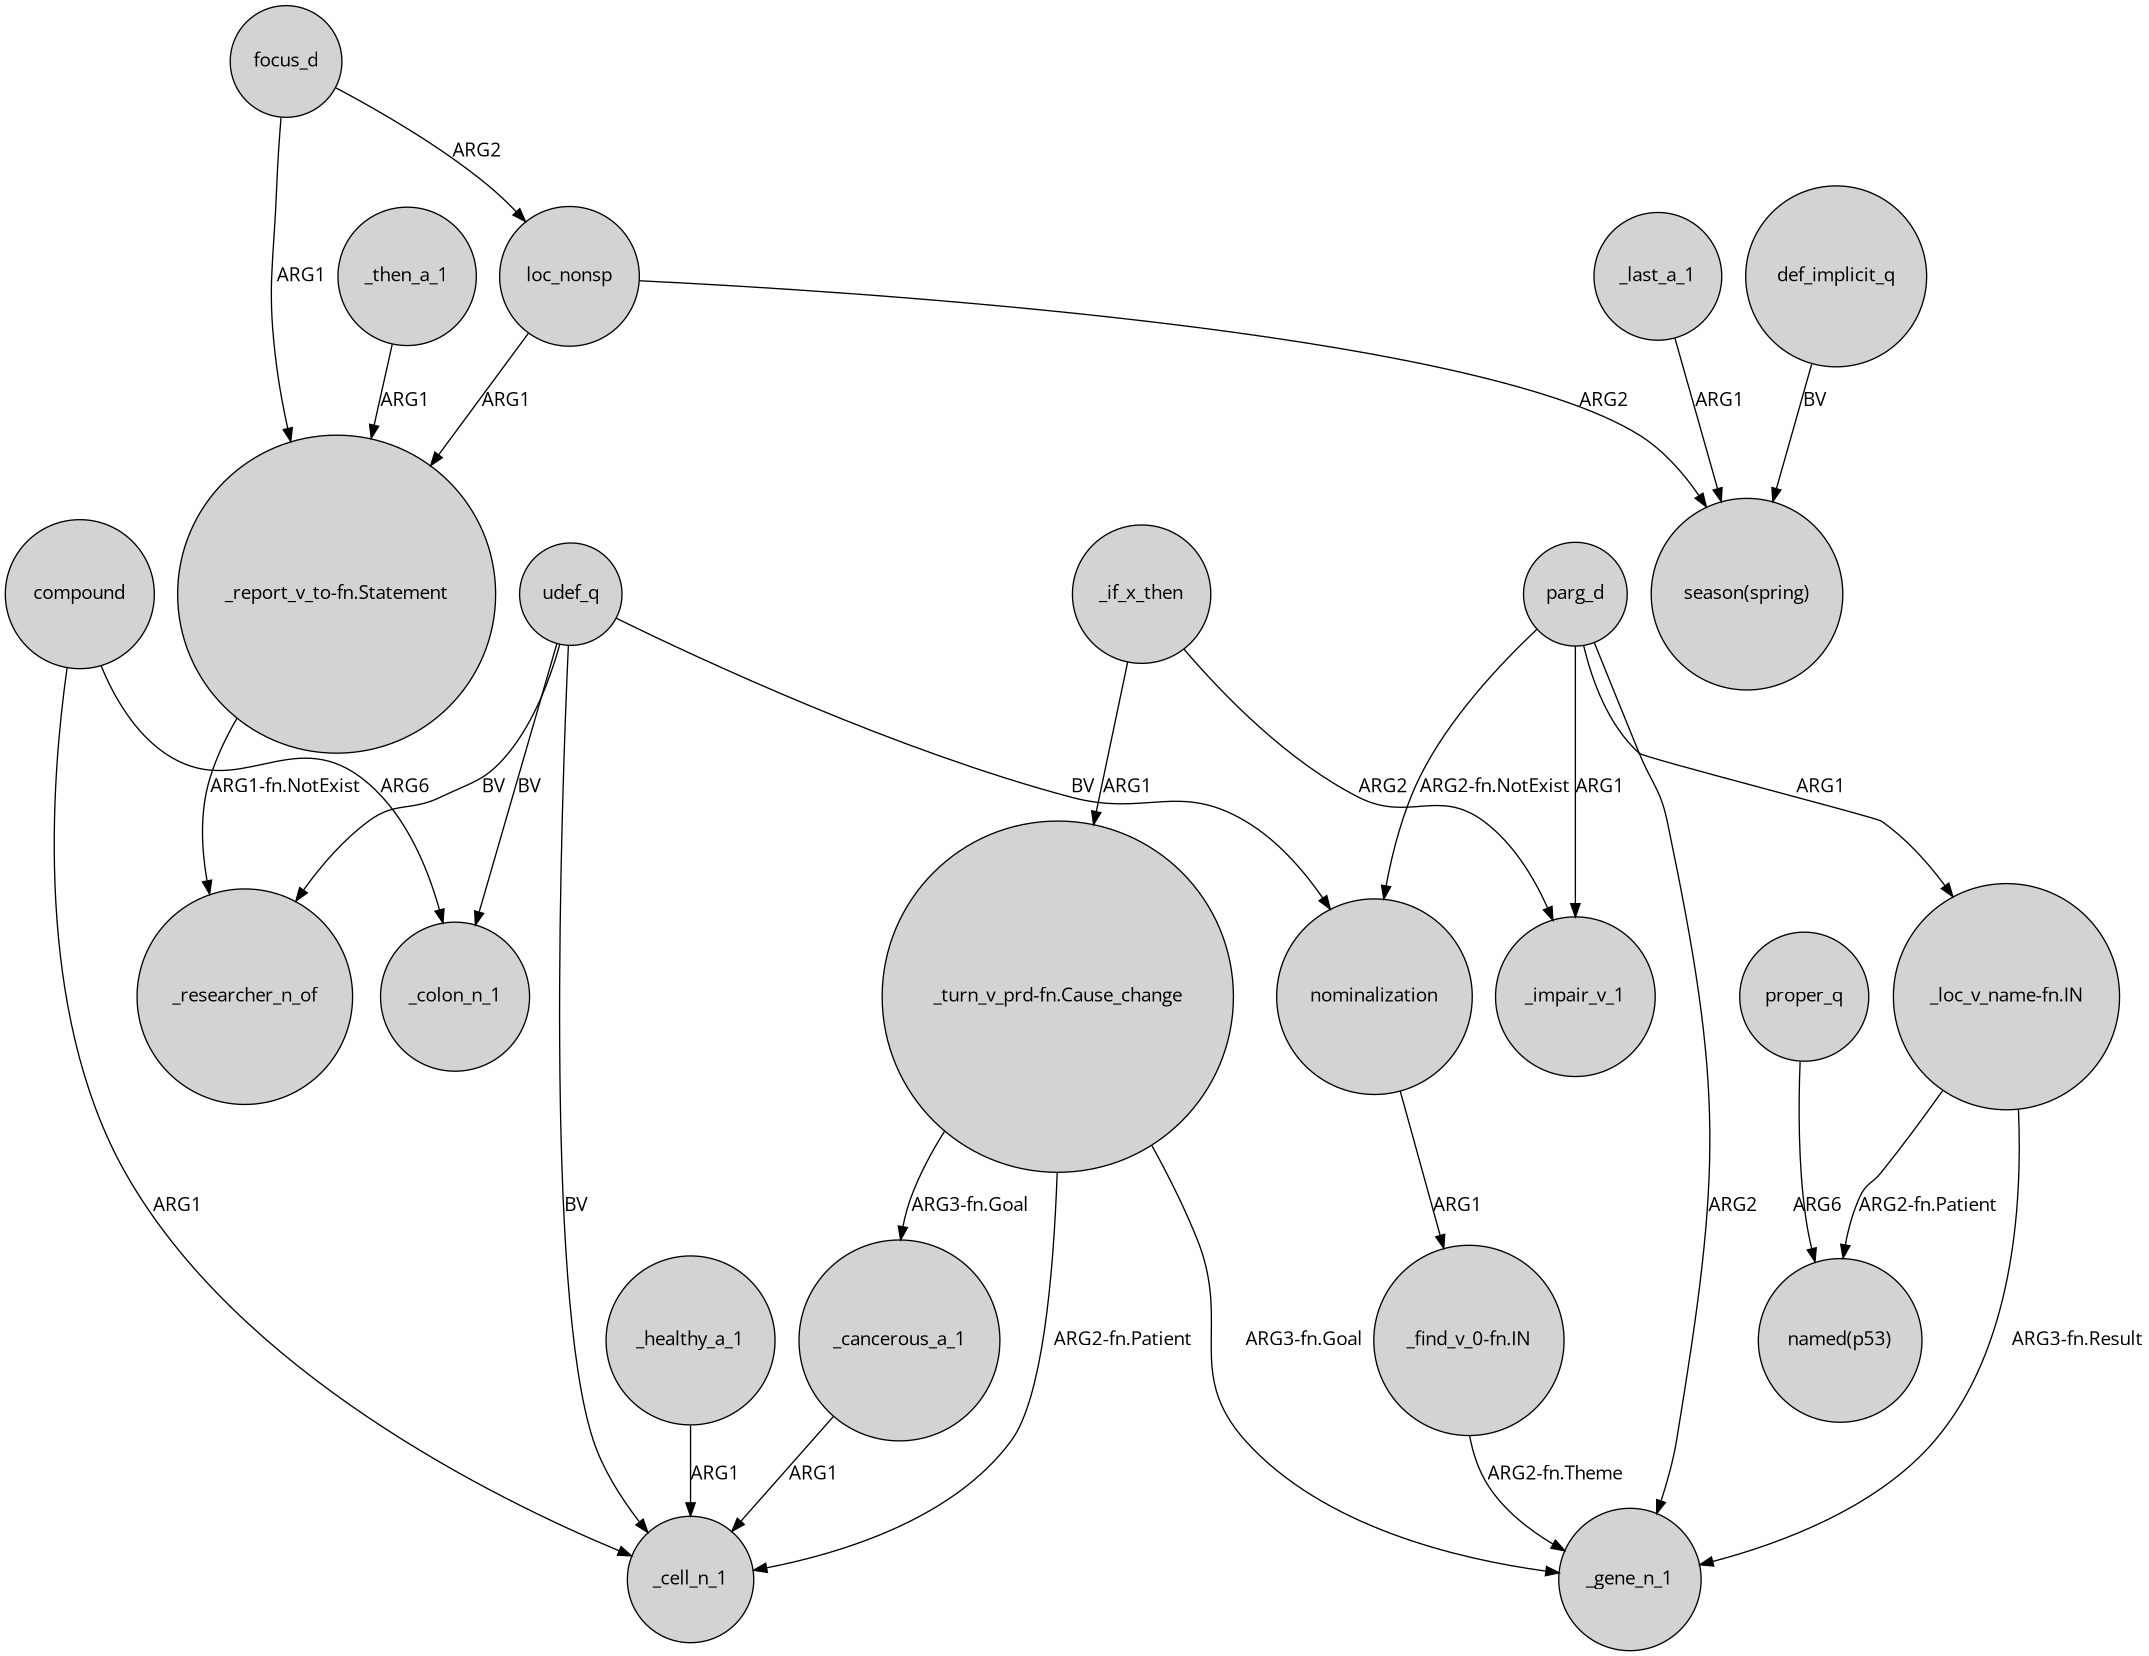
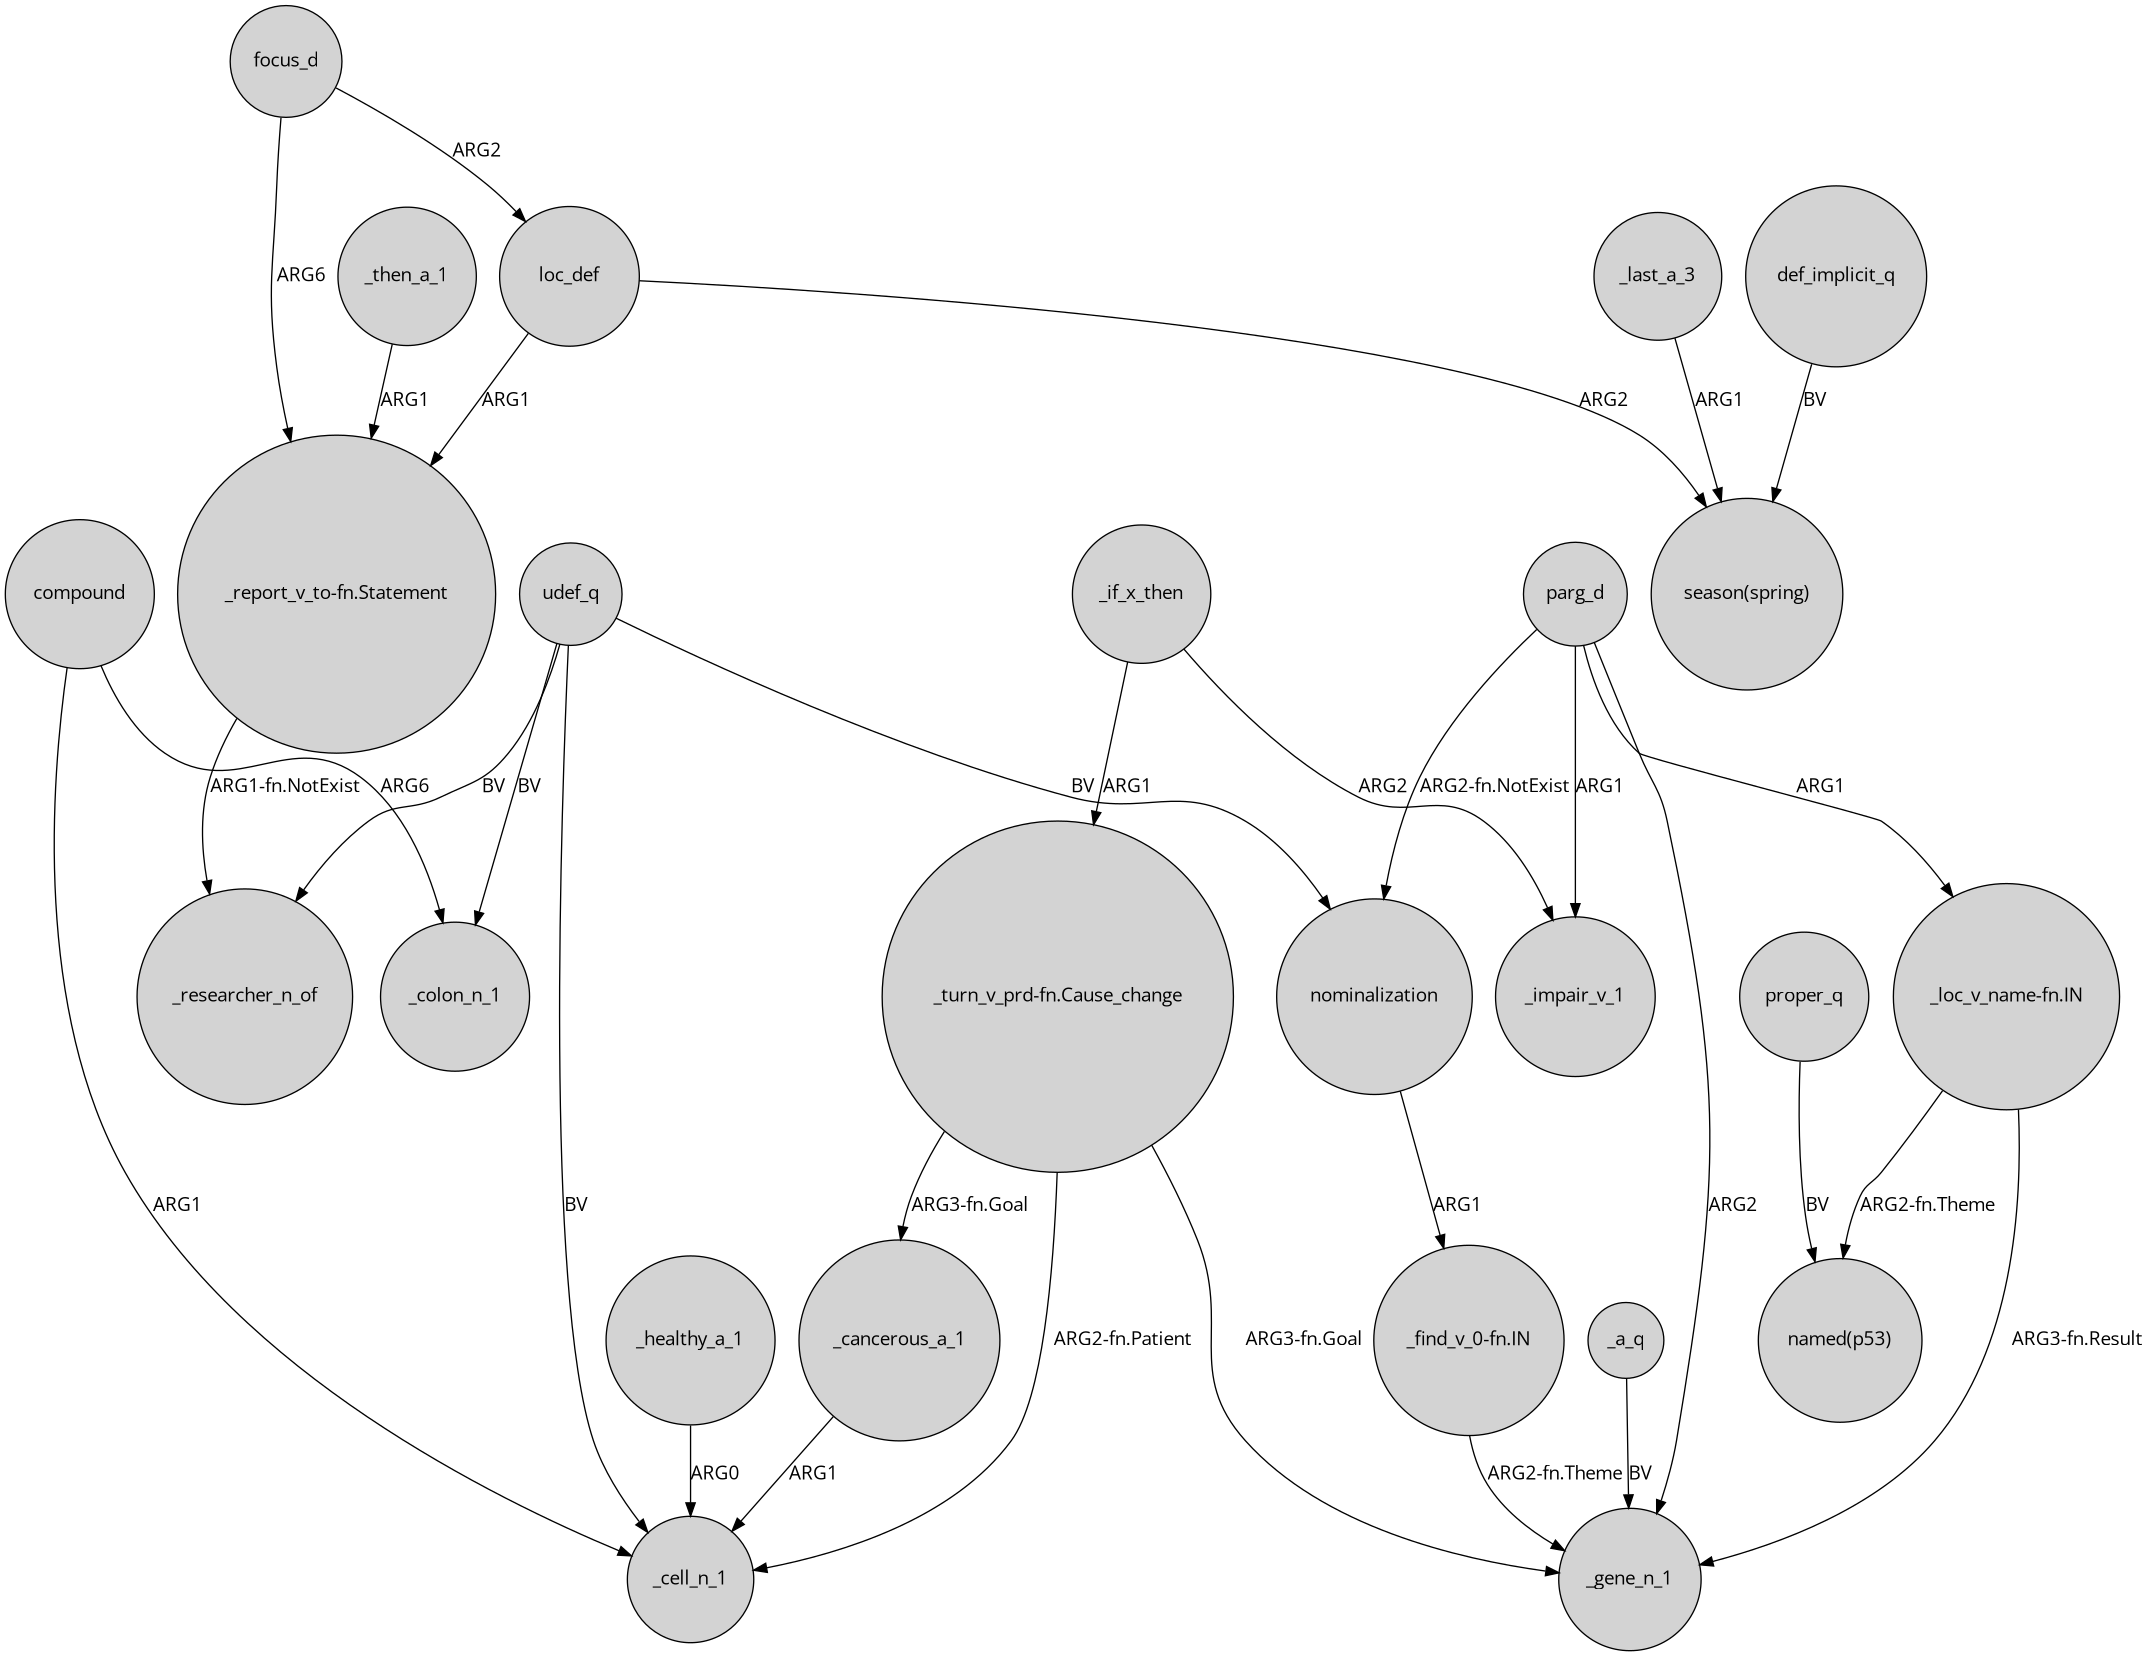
  digraph {
    fontname="Open Sans"
    node [fontname="Open Sans" shape=circle style=filled]
    edge [fontname="Open Sans"]
    focus_d
-   loc_nonsp
+   loc_nonsp [label=loc_def]
    "_report_v_to-fn.Statement"
    "season(spring)"
    _researcher_n_of
    _cancerous_a_1
    _cell_n_1
    n8 [label="_find_v_0-fn.IN"]
    nominalization
    "_turn_v_prd-fn.Cause_change"
    _gene_n_1
+   _a_q
    _then_a_1
    _if_x_then
    _impair_v_1
    parg_d
    n17 [label="_loc_v_name-fn.IN"]
    "named(p53)"
    proper_q
    udef_q
    _colon_n_1
    compound
    _healthy_a_1
-   _last_a_1
+   _last_a_1 [label=_last_a_3]
    def_implicit_q
    focus_d -> loc_nonsp [label=ARG2]
-   focus_d -> "_report_v_to-fn.Statement" [label=ARG1]
+   focus_d -> "_report_v_to-fn.Statement" [label=ARG6]
    loc_nonsp -> "_report_v_to-fn.Statement" [label=ARG1]
    loc_nonsp -> "season(spring)" [label=ARG2]
    "_report_v_to-fn.Statement" -> _researcher_n_of [label="ARG1-fn.NotExist"]
    _cancerous_a_1 -> _cell_n_1 [label=ARG1]
    n8 -> _gene_n_1 [label="ARG2-fn.Theme"]
    nominalization -> n8 [label=ARG1]
    "_turn_v_prd-fn.Cause_change" -> _cancerous_a_1 [label="ARG3-fn.Goal"]
    "_turn_v_prd-fn.Cause_change" -> _cell_n_1 [label="ARG2-fn.Patient"]
    "_turn_v_prd-fn.Cause_change" -> _gene_n_1 [label="ARG3-fn.Goal"]
+   _a_q -> _gene_n_1 [label=BV]
    _then_a_1 -> "_report_v_to-fn.Statement" [label=ARG1]
    _if_x_then -> "_turn_v_prd-fn.Cause_change" [label=ARG1]
    _if_x_then -> _impair_v_1 [label=ARG2]
    parg_d -> nominalization [label="ARG2-fn.NotExist"]
    parg_d -> _gene_n_1 [label=ARG2]
    parg_d -> _impair_v_1 [label=ARG1]
    parg_d -> n17 [label=ARG1]
    n17 -> _gene_n_1 [label="ARG3-fn.Result"]
-   n17 -> "named(p53)" [label="ARG2-fn.Patient"]
-   proper_q -> "named(p53)" [label=ARG6]
+   n17 -> "named(p53)" [label="ARG2-fn.Theme"]
+   proper_q -> "named(p53)" [label=BV]
    udef_q -> _researcher_n_of [label=BV]
    udef_q -> _cell_n_1 [label=BV]
    udef_q -> nominalization [label=BV]
    udef_q -> _colon_n_1 [label=BV]
    compound -> _cell_n_1 [label=ARG1]
    compound -> _colon_n_1 [label=ARG6]
-   _healthy_a_1 -> _cell_n_1 [label=ARG1]
+   _healthy_a_1 -> _cell_n_1 [label=ARG0]
    _last_a_1 -> "season(spring)" [label=ARG1]
    def_implicit_q -> "season(spring)" [label=BV]
  }
